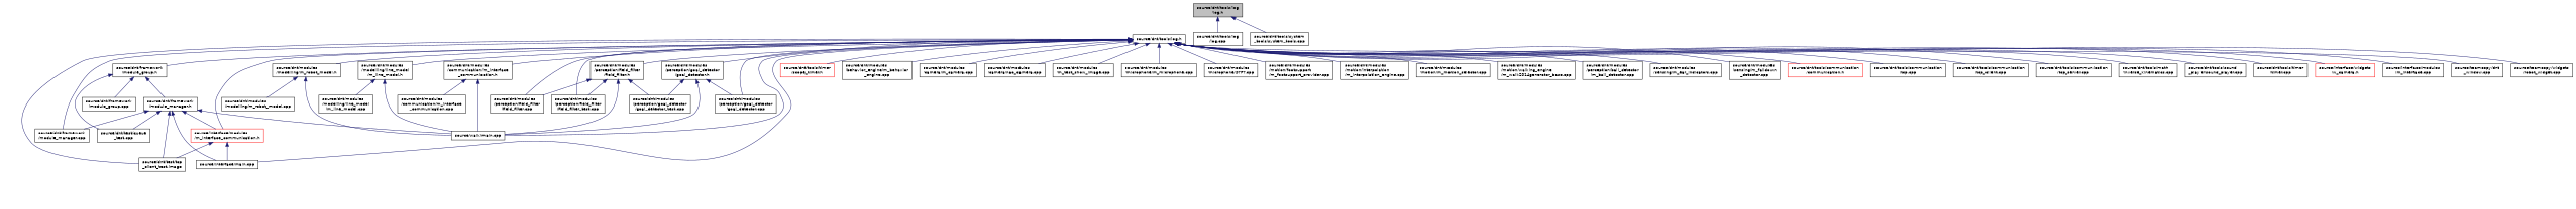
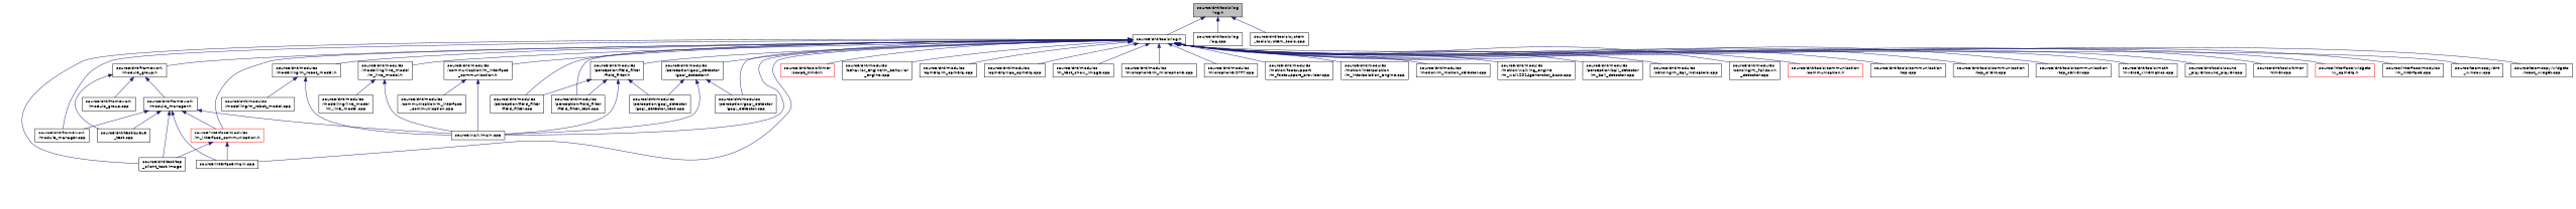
  digraph {
    node [color=black fillcolor=white fontname=Helvetica fontsize=10 shape=record style=filled]
    edge [color=midnightblue dir=back fontname=Helvetica fontsize=10 labelfontname=Helvetica labelfontsize=10 style=solid]
    n1 [fillcolor=grey75 fontcolor=black height=0.2 label="source/dnt/tools/log\l/log.h" width=0.4]
    n2 [height=0.2 label="source/dnt/tools/log.h" width=0.4]
    n3 [height=0.2 label="source/dnt/tools/log\l/log.cpp" width=0.4]
    n4 [height=0.2 label="source/dnt/tools/system\l_tools/system_tools.cpp" width=0.4]
    n5 [height=0.2 label="source/dnt/framework\l/module_group.h" width=0.4]
    n6 [height=0.2 label="source/dnt/framework\l/module_manager.cpp" width=0.4]
    n7 [height=0.2 label="source/walk/main.cpp" width=0.4]
    n8 [height=0.2 label="source/dnt/test/tcp\l_client_test.image" width=0.4]
    n9 [height=0.2 label="source/interface/main.cpp" width=0.4]
    n10 [color=red height=0.2 label="source/interface/modules\l/m_interface_communication.h" width=0.4]
    n11 [height=0.2 label="source/dnt/modules\l/communication/m_interface\l_communication.h" width=0.4]
    n12 [height=0.2 label="source/dnt/modules\l/modelling/m_robot_model.h" width=0.4]
    n13 [height=0.2 label="source/dnt/modules\l/modelling/line_model\l/m_line_model.h" width=0.4]
    n14 [height=0.2 label="source/dnt/modules\l/perception/field_filter\l/field_filter.h" width=0.4]
    n15 [height=0.2 label="source/dnt/modules\l/perception/field_filter\l/field_filter.cpp" width=0.4]
    n16 [height=0.2 label="source/dnt/modules\l/perception/field_filter\l/field_filter_test.cpp" width=0.4]
    n17 [height=0.2 label="source/dnt/modules\l/perception/goal_detector\l/goal_detector.h" width=0.4]
    n18 [height=0.2 label="source/dnt/modules\l/perception/goal_detector\l/goal_detector.cpp" width=0.4]
    n19 [color=red height=0.2 label="source/dnt/tools/timer\l/scope_timer.h" width=0.4]
    n20 [height=0.2 label="source/dnt/modules\l/behavior_engine/m_behavior\l_engine.cpp" width=0.4]
    n21 [height=0.2 label="source/dnt/modules\l/camera/m_camera.cpp" width=0.4]
    n22 [height=0.2 label="source/dnt/modules\l/camera/nao_camera.cpp" width=0.4]
    n23 [height=0.2 label="source/dnt/modules\l/m_test_show_image.cpp" width=0.4]
    n24 [height=0.2 label="source/dnt/modules\l/microphone/m_microphone.cpp" width=0.4]
    n25 [height=0.2 label="source/dnt/modules\l/microphone/STFT.cpp" width=0.4]
    n26 [height=0.2 label="source/dnt/modules\l/motion/footsupport\l/m_footsupport_provider.cpp" width=0.4]
    n27 [height=0.2 label="source/dnt/modules\l/motion/interpolation\l/m_interpolation_engine.cpp" width=0.4]
    n28 [height=0.2 label="source/dnt/modules\l/motion/m_motion_selector.cpp" width=0.4]
    n29 [height=0.2 label="source/dnt/modules\l/motion/walking_engine\l/m_walk2014generator_base.cpp" width=0.4]
    n30 [height=0.2 label="source/dnt/modules\l/perception/ball_detector\l/m_ball_detector.cpp" width=0.4]
    n31 [height=0.2 label="source/dnt/modules\l/sensing/m_ear_indicators.cpp" width=0.4]
    n32 [height=0.2 label="source/dnt/modules\l/sensing/m_falldown\l_detector.cpp" width=0.4]
    n33 [color=red height=0.2 label="source/dnt/tools/communication\l/communication.h" width=0.4]
    n34 [height=0.2 label="source/dnt/tools/communication\l/tcp.cpp" width=0.4]
    n35 [height=0.2 label="source/dnt/tools/communication\l/tcp_client.cpp" width=0.4]
    n36 [height=0.2 label="source/dnt/tools/communication\l/tcp_server.cpp" width=0.4]
    n37 [height=0.2 label="source/dnt/tools/math\l/inverse_kinematics.cpp" width=0.4]
    n38 [height=0.2 label="source/dnt/tools/sound\l_player/sound_player.cpp" width=0.4]
    n39 [height=0.2 label="source/dnt/tools/timer\l/timer.cpp" width=0.4]
    n40 [color=red height=0.2 label="source/interface/widgets\l/w_camera.h" width=0.4]
    n41 [height=0.2 label="source/interface/modules\l/m_interface.cpp" width=0.4]
    n42 [height=0.2 label="source/teamcopy/dnt\l_window.cpp" width=0.4]
    n43 [height=0.2 label="source/teamcopy/widgets\l/robot_widget.cpp" width=0.4]
    n44 [height=0.2 label="source/dnt/framework\l/module_group.cpp" width=0.4]
    n45 [height=0.2 label="source/dnt/framework\l/module_manager.h" width=0.4]
    n46 [height=0.2 label="source/dnt/test/queue\l_test.cpp" width=0.4]
    n47 [height=0.2 label="source/dnt/modules\l/communication/m_interface\l_communication.cpp" width=0.4]
    n48 [height=0.2 label="source/dnt/modules\l/modelling/m_robot_model.cpp" width=0.4]
    n49 [height=0.2 label="source/dnt/modules\l/modelling/line_model\l/m_line_model.cpp" width=0.4]
    n50 [height=0.2 label="source/dnt/modules\l/perception/goal_detector\l/goal_detector_test.cpp" width=0.4]
+   n1 -> n2
    n1 -> n3
    n1 -> n4
    n2 -> n5
    n2 -> n6
    n2 -> n7
    n2 -> n8
    n2 -> n9
    n2 -> n10
    n2 -> n11
    n2 -> n12
    n2 -> n13
    n2 -> n14
    n2 -> n15
    n2 -> n16
    n2 -> n17
    n2 -> n18
    n2 -> n19
    n2 -> n20
    n2 -> n21
    n2 -> n22
    n2 -> n23
    n2 -> n24
    n2 -> n25
    n2 -> n26
    n2 -> n27
    n2 -> n28
    n2 -> n29
    n2 -> n30
    n2 -> n31
    n2 -> n32
    n2 -> n33
    n2 -> n34
    n2 -> n35
    n2 -> n36
    n2 -> n37
    n2 -> n38
    n2 -> n39
    n2 -> n40
    n2 -> n41
    n2 -> n42
    n2 -> n43
    n5 -> n44
    n5 -> n45
    n5 -> n46
    n10 -> n8
    n10 -> n9
    n11 -> n7
    n11 -> n47
    n12 -> n7
    n12 -> n48
    n13 -> n7
    n13 -> n49
    n14 -> n7
    n14 -> n15
    n14 -> n16
    n14 -> n50
    n17 -> n7
    n17 -> n18
    n17 -> n50
    n45 -> n6
    n45 -> n7
    n45 -> n8
    n45 -> n9
    n45 -> n10
    n45 -> n46
  }
